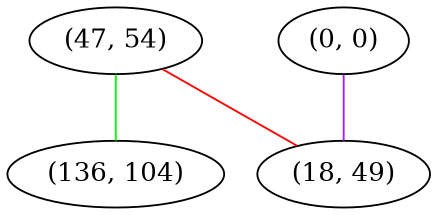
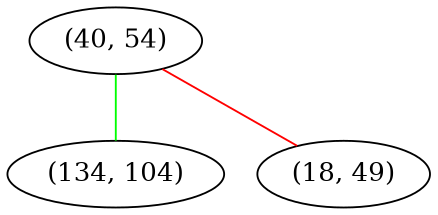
  graph {
    fontname="DejaVu Serif"
    node [fontname="DejaVu Serif"]
    edge [fontname="DejaVu Serif"]
-   "(40, 54)" [label="(47, 54)"]
-   "(134, 104)" [label="(136, 104)"]
+   "(40, 54)"
+   "(134, 104)"
    "(18, 49)"
-   "(0, 0)"
    "(40, 54)" -- "(134, 104)" [color=green weight=2]
    "(40, 54)" -- "(18, 49)" [color=red weight=1]
-   "(0, 0)" -- "(18, 49)" [color=purple weight=4]
  }
